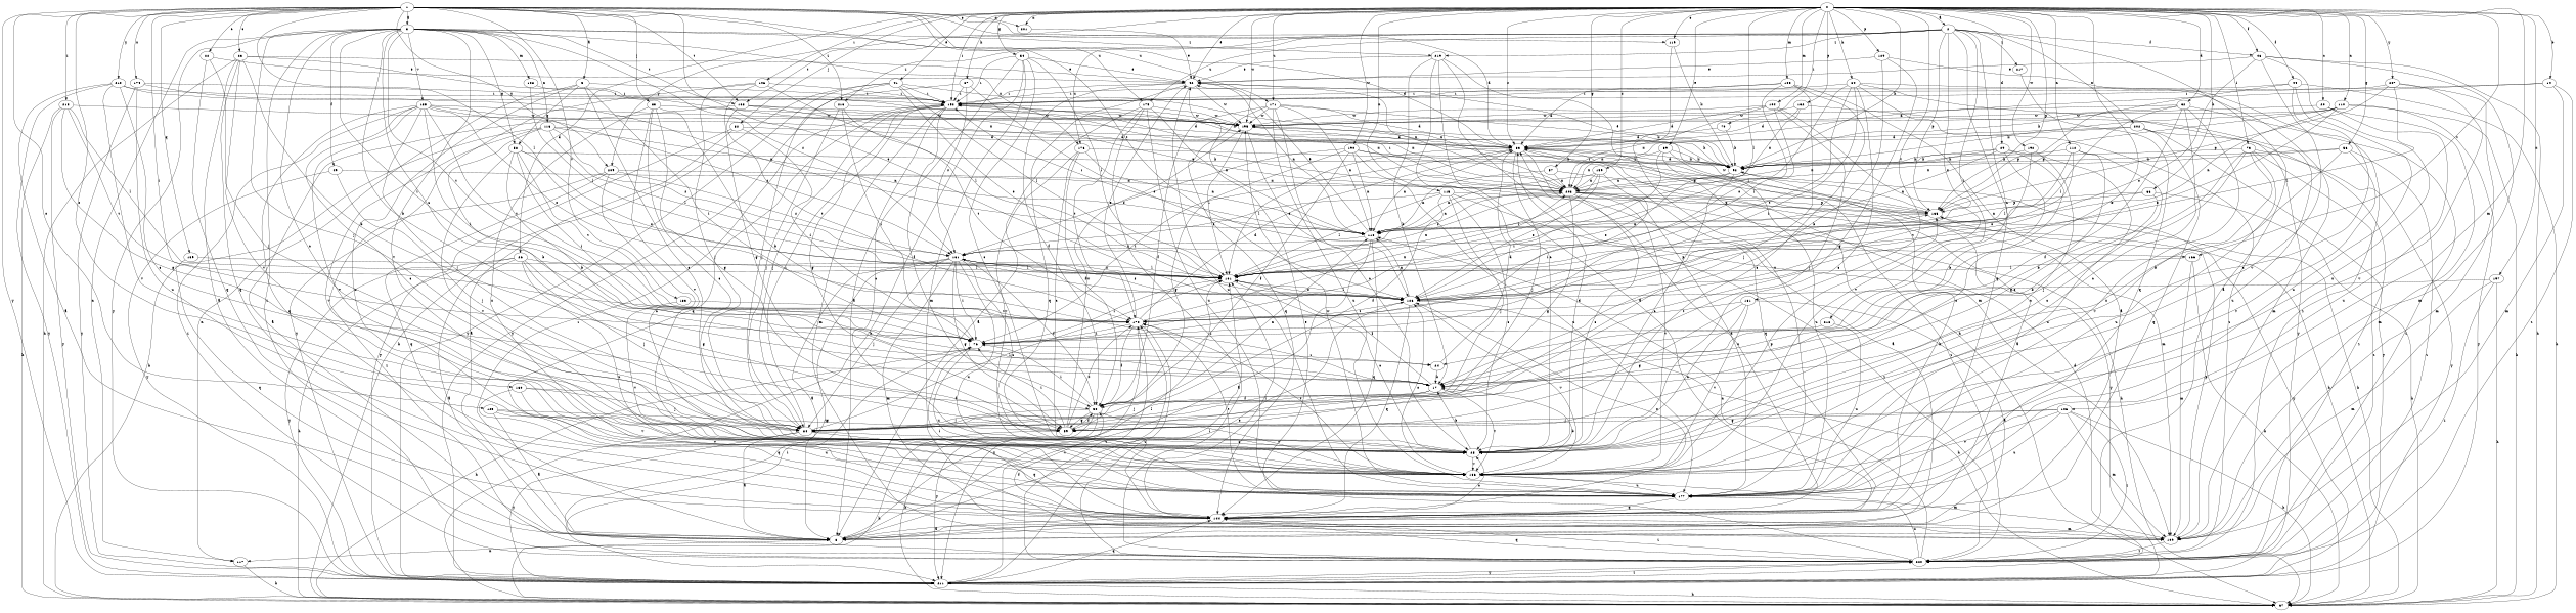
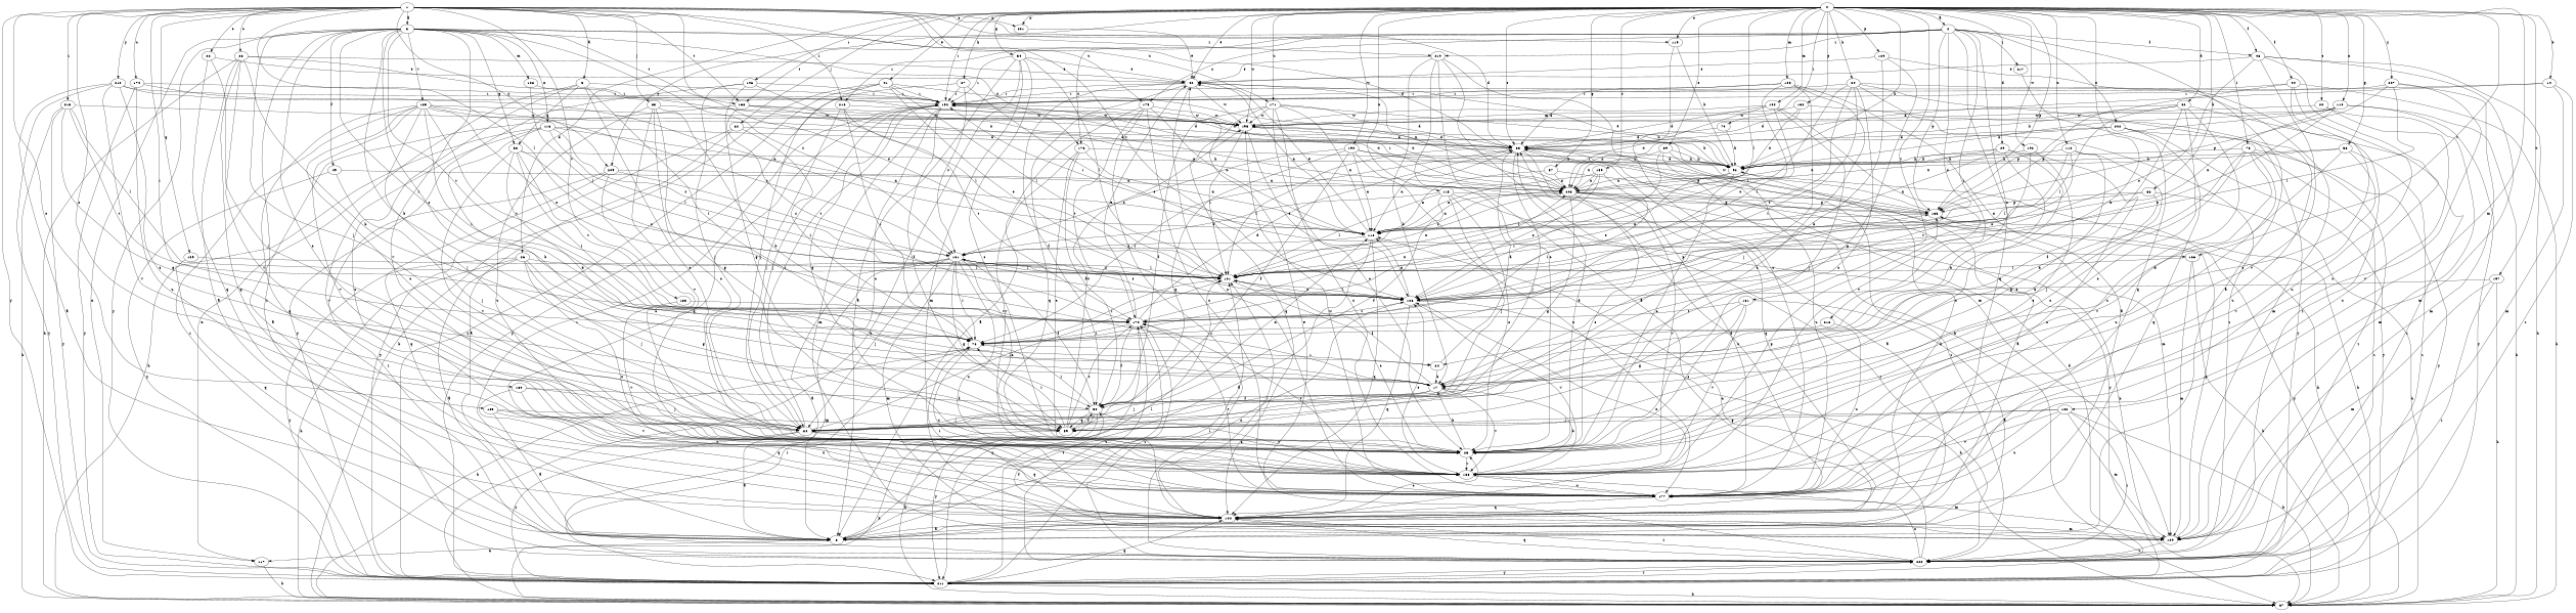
  strict digraph {
    0
    2
    14
    17
    20
    26
    29
    32
    33
    39
    41
    42
    44
    46
    54
    56
    57
    64
    66
    70
    73
    82
    87
    92
    101
    104
    105
    106
    110
    112
    115
    119
    129
    132
    135
    146
    152
    159
    166
    171
    181
    190
    192
    195
    197
    201
    207
    209
    126
    168
    175
    216
    8
    24
    144
    176
    202
    217
    218
    219
    220
    109
    84
    186
    50
    177
    211
    67
    59
    25
    203
    118
    76
    170
    161
    1
    3
    5
    22
    23
    83
    125
    139
    160
    174
    183
    210
    213
    49
    58
    108
    116
    117
    185
    0 -> 2 [label=a]
    0 -> 14 [label=b]
    0 -> 17 [label=b]
    0 -> 20 [label=c]
    0 -> 26 [label=d]
    0 -> 29 [label=d]
    0 -> 32 [label=d]
    0 -> 33 [label=s]
    0 -> 39 [label=e]
    0 -> 41 [label=e]
    0 -> 42 [label=e]
    0 -> 44 [label=f]
    0 -> 46 [label=f]
    0 -> 54 [label=g]
    0 -> 56 [label=g]
    0 -> 57 [label=g]
    0 -> 64 [label=h]
    0 -> 66 [label=h]
    0 -> 70 [label=i]
    0 -> 73 [label=i]
    0 -> 82 [label=j]
    0 -> 87 [label=k]
    0 -> 92 [label=k]
    0 -> 101 [label=l]
    0 -> 104 [label=m]
    0 -> 105 [label=m]
    0 -> 106 [label=m]
    0 -> 110 [label=n]
    0 -> 112 [label=n]
    0 -> 115 [label=n]
    0 -> 119 [label=o]
    0 -> 129 [label=p]
    0 -> 132 [label=p]
    0 -> 135 [label=p]
    0 -> 146 [label=r]
    0 -> 152 [label=r]
    0 -> 159 [label=s]
    0 -> 166 [label=t]
    0 -> 171 [label=u]
    0 -> 181 [label=v]
    0 -> 190 [label=w]
    0 -> 192 [label=w]
    0 -> 195 [label=w]
    0 -> 197 [label=x]
    0 -> 201 [label=x]
    0 -> 207 [label=y]
    0 -> 209 [label=y]
    2 -> 46 [label=f]
    2 -> 135 [label=p]
    2 -> 126 [label=o]
    2 -> 168 [label=t]
    2 -> 175 [label=u]
    2 -> 216 [label=z]
    2 -> 8 [label=a]
    2 -> 24 [label=c]
    2 -> 144 [label=q]
    2 -> 176 [label=u]
    2 -> 202 [label=x]
    2 -> 217 [label=z]
    2 -> 218 [label=z]
    2 -> 219 [label=z]
    14 -> 33 [label=d]
    14 -> 152 [label=r]
    14 -> 220 [label=z]
    14 -> 109 [label=m]
    17 -> 101 [label=l]
    17 -> 84 [label=j]
    17 -> 186 [label=v]
    17 -> 50 [label=f]
    20 -> 195 [label=w]
    20 -> 109 [label=m]
    20 -> 177 [label=u]
    26 -> 101 [label=l]
    26 -> 8 [label=a]
    26 -> 84 [label=j]
    26 -> 177 [label=u]
    26 -> 211 [label=y]
    26 -> 67 [label=h]
    26 -> 59 [label=g]
    29 -> 17 [label=b]
    29 -> 92 [label=k]
    29 -> 177 [label=u]
    29 -> 25 [label=c]
    29 -> 203 [label=x]
    29 -> 118 [label=n]
    32 -> 101 [label=l]
    32 -> 135 [label=p]
    32 -> 195 [label=w]
    32 -> 220 [label=z]
    32 -> 50 [label=f]
    32 -> 177 [label=u]
    32 -> 25 [label=c]
    33 -> 92 [label=k]
    33 -> 101 [label=l]
    33 -> 8 [label=a]
    33 -> 144 [label=q]
    33 -> 220 [label=z]
    33 -> 109 [label=m]
    33 -> 84 [label=j]
    33 -> 118 [label=n]
    33 -> 76 [label=i]
    39 -> 92 [label=k]
    39 -> 8 [label=a]
    39 -> 177 [label=u]
    39 -> 203 [label=x]
    39 -> 76 [label=i]
    41 -> 101 [label=l]
    41 -> 152 [label=r]
    41 -> 126 [label=o]
    41 -> 84 [label=j]
    41 -> 211 [label=y]
    41 -> 67 [label=h]
    41 -> 203 [label=x]
    42 -> 152 [label=r]
    42 -> 195 [label=w]
    42 -> 144 [label=q]
    42 -> 50 [label=f]
    42 -> 177 [label=u]
    42 -> 203 [label=x]
    42 -> 118 [label=n]
    44 -> 92 [label=k]
    44 -> 152 [label=r]
    44 -> 177 [label=u]
    44 -> 67 [label=h]
    44 -> 25 [label=c]
    46 -> 42 [label=e]
    46 -> 126 [label=o]
    46 -> 109 [label=m]
    46 -> 186 [label=v]
    46 -> 177 [label=u]
    46 -> 67 [label=h]
    54 -> 42 [label=e]
    54 -> 101 [label=l]
    54 -> 152 [label=r]
    54 -> 8 [label=a]
    54 -> 109 [label=m]
    54 -> 67 [label=h]
    54 -> 25 [label=c]
    56 -> 17 [label=b]
    56 -> 92 [label=k]
    56 -> 220 [label=z]
    56 -> 186 [label=v]
    56 -> 203 [label=x]
    57 -> 67 [label=h]
    57 -> 203 [label=x]
    57 -> 118 [label=n]
    64 -> 101 [label=l]
    64 -> 152 [label=r]
    64 -> 220 [label=z]
    64 -> 109 [label=m]
    64 -> 211 [label=y]
    64 -> 25 [label=c]
    64 -> 76 [label=i]
    64 -> 170 [label=t]
    66 -> 17 [label=b]
    66 -> 135 [label=p]
    66 -> 67 [label=h]
    66 -> 118 [label=n]
    70 -> 33 [label=d]
    70 -> 92 [label=k]
    73 -> 17 [label=b]
    73 -> 92 [label=k]
    73 -> 220 [label=z]
    73 -> 84 [label=j]
    73 -> 186 [label=v]
    73 -> 177 [label=u]
    73 -> 211 [label=y]
    82 -> 33 [label=d]
    82 -> 8 [label=a]
    82 -> 211 [label=y]
    82 -> 76 [label=i]
    87 -> 152 [label=r]
    87 -> 126 [label=o]
    87 -> 211 [label=y]
    87 -> 161 [label=s]
    92 -> 33 [label=d]
    92 -> 42 [label=e]
    92 -> 126 [label=o]
    92 -> 67 [label=h]
    92 -> 25 [label=c]
    92 -> 203 [label=x]
    101 -> 126 [label=o]
    101 -> 25 [label=c]
    101 -> 203 [label=x]
    101 -> 76 [label=i]
    101 -> 161 [label=s]
    104 -> 33 [label=d]
    104 -> 101 [label=l]
    104 -> 195 [label=w]
    104 -> 84 [label=j]
    104 -> 186 [label=v]
    104 -> 203 [label=x]
    105 -> 33 [label=d]
    105 -> 152 [label=r]
    105 -> 126 [label=o]
    105 -> 8 [label=a]
    105 -> 84 [label=j]
    105 -> 25 [label=c]
    106 -> 220 [label=z]
    106 -> 109 [label=m]
    106 -> 84 [label=j]
    106 -> 186 [label=v]
    106 -> 177 [label=u]
    106 -> 67 [label=h]
    106 -> 59 [label=g]
    110 -> 92 [label=k]
    110 -> 135 [label=p]
    110 -> 195 [label=w]
    110 -> 126 [label=o]
    110 -> 211 [label=y]
    110 -> 67 [label=h]
    110 -> 118 [label=n]
    112 -> 92 [label=k]
    112 -> 101 [label=l]
    112 -> 126 [label=o]
    112 -> 59 [label=g]
    112 -> 25 [label=c]
    115 -> 101 [label=l]
    115 -> 135 [label=p]
    115 -> 220 [label=z]
    115 -> 84 [label=j]
    115 -> 50 [label=f]
    115 -> 25 [label=c]
    115 -> 161 [label=s]
    119 -> 92 [label=k]
    119 -> 177 [label=u]
    129 -> 17 [label=b]
    129 -> 42 [label=e]
    129 -> 220 [label=z]
    129 -> 59 [label=g]
    132 -> 33 [label=d]
-   132 -> 195 [label=w]
+   132 -> 195 [label=m]
    132 -> 177 [label=u]
    132 -> 203 [label=x]
    135 -> 152 [label=r]
    135 -> 195 [label=w]
    135 -> 211 [label=y]
    135 -> 118 [label=n]
    146 -> 101 [label=l]
    146 -> 152 [label=r]
    146 -> 84 [label=j]
    146 -> 211 [label=y]
    146 -> 59 [label=g]
    152 -> 195 [label=w]
    152 -> 144 [label=q]
    152 -> 109 [label=m]
    152 -> 84 [label=j]
    152 -> 50 [label=f]
    152 -> 59 [label=g]
    152 -> 25 [label=c]
    152 -> 203 [label=x]
    159 -> 101 [label=l]
    159 -> 126 [label=o]
    159 -> 203 [label=x]
    159 -> 118 [label=n]
    159 -> 76 [label=i]
    166 -> 101 [label=l]
    166 -> 109 [label=m]
    166 -> 67 [label=h]
    171 -> 33 [label=d]
    171 -> 92 [label=k]
    171 -> 195 [label=w]
    171 -> 144 [label=q]
    171 -> 50 [label=f]
    171 -> 177 [label=u]
    171 -> 25 [label=c]
    171 -> 118 [label=n]
    181 -> 8 [label=a]
    181 -> 186 [label=v]
    181 -> 59 [label=g]
    181 -> 25 [label=c]
    181 -> 170 [label=t]
    190 -> 92 [label=k]
    190 -> 135 [label=p]
    190 -> 50 [label=f]
    190 -> 177 [label=u]
    190 -> 59 [label=g]
    190 -> 118 [label=n]
    190 -> 161 [label=s]
    192 -> 92 [label=k]
    192 -> 25 [label=c]
    192 -> 170 [label=t]
    195 -> 33 [label=d]
    195 -> 92 [label=k]
    195 -> 101 [label=l]
    195 -> 126 [label=o]
    197 -> 126 [label=o]
    197 -> 220 [label=z]
    197 -> 109 [label=m]
    197 -> 67 [label=h]
    201 -> 42 [label=e]
    207 -> 101 [label=l]
    207 -> 135 [label=p]
    207 -> 152 [label=r]
    207 -> 109 [label=m]
    207 -> 186 [label=v]
    209 -> 144 [label=q]
    209 -> 220 [label=z]
    209 -> 25 [label=c]
    209 -> 203 [label=x]
    209 -> 161 [label=s]
    126 -> 101 [label=l]
    126 -> 135 [label=p]
    126 -> 144 [label=q]
    126 -> 186 [label=v]
    126 -> 67 [label=h]
    126 -> 118 [label=n]
    126 -> 170 [label=t]
    126 -> 161 [label=s]
    168 -> 33 [label=d]
    168 -> 195 [label=w]
    168 -> 8 [label=a]
    168 -> 203 [label=x]
    168 -> 170 [label=t]
    175 -> 195 [label=w]
    175 -> 8 [label=a]
    175 -> 220 [label=z]
    175 -> 177 [label=u]
    175 -> 118 [label=n]
    175 -> 170 [label=t]
    216 -> 195 [label=w]
    216 -> 84 [label=j]
    216 -> 76 [label=i]
    216 -> 170 [label=t]
    8 -> 101 [label=l]
    8 -> 152 [label=r]
    8 -> 126 [label=o]
    8 -> 117 [label=n]
    24 -> 17 [label=b]
    24 -> 33 [label=d]
    144 -> 33 [label=d]
    144 -> 92 [label=k]
    144 -> 101 [label=l]
    144 -> 126 [label=o]
    144 -> 8 [label=a]
    144 -> 220 [label=z]
    144 -> 109 [label=m]
    144 -> 25 [label=c]
    144 -> 76 [label=i]
    176 -> 92 [label=k]
    176 -> 186 [label=v]
    176 -> 50 [label=f]
    176 -> 25 [label=c]
    176 -> 118 [label=n]
    202 -> 33 [label=d]
    202 -> 144 [label=q]
    202 -> 220 [label=z]
    202 -> 211 [label=y]
    202 -> 203 [label=x]
    217 -> 144 [label=q]
    218 -> 177 [label=u]
    218 -> 76 [label=i]
    219 -> 17 [label=b]
    219 -> 42 [label=e]
    219 -> 8 [label=a]
    219 -> 109 [label=m]
    219 -> 67 [label=h]
    219 -> 25 [label=c]
    220 -> 42 [label=e]
    220 -> 144 [label=q]
    220 -> 177 [label=u]
    220 -> 211 [label=y]
    220 -> 118 [label=n]
    220 -> 76 [label=i]
    220 -> 170 [label=t]
    109 -> 135 [label=p]
    109 -> 220 [label=z]
    109 -> 50 [label=f]
    84 -> 101 [label=l]
    84 -> 152 [label=r]
    84 -> 8 [label=a]
    84 -> 144 [label=q]
    84 -> 211 [label=y]
    84 -> 25 [label=c]
    186 -> 17 [label=b]
    186 -> 135 [label=p]
    186 -> 126 [label=o]
    186 -> 109 [label=m]
    186 -> 177 [label=u]
    186 -> 170 [label=t]
    50 -> 84 [label=j]
    50 -> 186 [label=v]
    50 -> 211 [label=y]
    50 -> 67 [label=h]
    50 -> 59 [label=g]
    50 -> 118 [label=n]
    50 -> 76 [label=i]
    177 -> 195 [label=w]
    177 -> 144 [label=q]
    177 -> 170 [label=t]
    211 -> 33 [label=d]
    211 -> 101 [label=l]
    211 -> 144 [label=q]
    211 -> 220 [label=z]
    211 -> 67 [label=h]
    211 -> 170 [label=t]
    59 -> 195 [label=w]
    59 -> 50 [label=f]
    59 -> 67 [label=h]
    59 -> 76 [label=i]
    59 -> 170 [label=t]
    25 -> 17 [label=b]
    25 -> 33 [label=d]
    25 -> 186 [label=v]
    203 -> 135 [label=p]
    203 -> 152 [label=r]
    203 -> 186 [label=v]
    203 -> 177 [label=u]
    203 -> 211 [label=y]
    203 -> 67 [label=h]
    203 -> 59 [label=g]
    203 -> 25 [label=c]
    203 -> 118 [label=n]
    203 -> 161 [label=s]
    118 -> 42 [label=e]
    118 -> 152 [label=r]
    118 -> 8 [label=a]
    118 -> 144 [label=q]
    118 -> 161 [label=s]
    76 -> 24 [label=r]
    76 -> 177 [label=u]
    76 -> 67 [label=h]
    170 -> 33 [label=d]
    170 -> 42 [label=e]
    170 -> 220 [label=z]
    170 -> 50 [label=f]
    170 -> 211 [label=y]
    170 -> 203 [label=x]
    170 -> 76 [label=i]
    161 -> 101 [label=l]
    161 -> 8 [label=a]
    161 -> 109 [label=m]
    161 -> 84 [label=j]
    161 -> 50 [label=f]
    161 -> 177 [label=u]
    161 -> 211 [label=y]
    161 -> 59 [label=g]
    161 -> 25 [label=c]
    161 -> 76 [label=i]
    1 -> 33 [label=d]
    1 -> 101 [label=l]
    1 -> 119 [label=o]
    1 -> 166 [label=t]
    1 -> 171 [label=u]
    1 -> 201 [label=x]
    1 -> 209 [label=y]
    1 -> 126 [label=o]
    1 -> 168 [label=t]
    1 -> 175 [label=u]
    1 -> 216 [label=z]
    1 -> 211 [label=y]
    1 -> 76 [label=i]
    1 -> 3 [label=a]
    1 -> 5 [label=a]
    1 -> 22 [label=c]
    1 -> 23 [label=c]
    1 -> 83 [label=j]
    1 -> 125 [label=o]
    1 -> 139 [label=q]
    1 -> 160 [label=s]
    1 -> 174 [label=u]
    1 -> 183 [label=v]
    1 -> 210 [label=y]
    1 -> 213 [label=z]
    3 -> 17 [label=b]
    3 -> 33 [label=d]
    3 -> 168 [label=t]
    3 -> 24 [label=c]
    3 -> 176 [label=u]
    3 -> 219 [label=z]
    3 -> 220 [label=z]
    3 -> 84 [label=j]
    3 -> 186 [label=v]
    3 -> 211 [label=y]
    3 -> 25 [label=c]
    3 -> 76 [label=i]
    3 -> 170 [label=t]
    3 -> 161 [label=s]
    3 -> 49 [label=f]
    3 -> 58 [label=g]
    3 -> 108 [label=m]
    3 -> 116 [label=n]
    3 -> 117 [label=n]
    3 -> 185 [label=v]
    5 -> 152 [label=r]
    5 -> 177 [label=u]
    5 -> 25 [label=c]
    5 -> 76 [label=i]
    5 -> 58 [label=g]
    5 -> 117 [label=n]
    22 -> 42 [label=e]
    22 -> 144 [label=q]
    22 -> 84 [label=j]
    23 -> 17 [label=b]
    23 -> 42 [label=e]
    23 -> 8 [label=a]
    23 -> 144 [label=q]
    23 -> 186 [label=v]
    23 -> 67 [label=h]
    23 -> 203 [label=x]
    83 -> 17 [label=b]
    83 -> 195 [label=w]
    83 -> 186 [label=v]
    83 -> 177 [label=u]
    83 -> 59 [label=g]
    83 -> 25 [label=c]
    125 -> 8 [label=a]
    125 -> 186 [label=v]
    125 -> 177 [label=u]
    125 -> 59 [label=g]
    139 -> 101 [label=l]
    139 -> 144 [label=q]
    160 -> 144 [label=q]
    160 -> 84 [label=j]
    160 -> 186 [label=v]
    160 -> 50 [label=f]
    174 -> 92 [label=k]
    174 -> 152 [label=r]
    174 -> 177 [label=u]
    174 -> 211 [label=y]
    183 -> 186 [label=v]
    183 -> 170 [label=t]
    210 -> 152 [label=r]
    210 -> 8 [label=a]
    210 -> 186 [label=v]
    210 -> 211 [label=y]
    210 -> 25 [label=c]
    210 -> 118 [label=n]
    213 -> 101 [label=l]
    213 -> 195 [label=w]
    213 -> 211 [label=y]
    213 -> 67 [label=h]
    213 -> 59 [label=g]
    213 -> 170 [label=t]
    49 -> 84 [label=j]
    49 -> 211 [label=y]
    49 -> 203 [label=x]
    58 -> 17 [label=b]
    58 -> 92 [label=k]
    58 -> 126 [label=o]
    58 -> 186 [label=v]
    58 -> 76 [label=i]
    58 -> 170 [label=t]
    108 -> 101 [label=l]
    108 -> 152 [label=r]
    116 -> 17 [label=b]
    116 -> 33 [label=d]
    116 -> 101 [label=l]
    116 -> 186 [label=v]
    116 -> 67 [label=h]
    116 -> 118 [label=n]
    116 -> 161 [label=s]
    117 -> 67 [label=h]
    185 -> 135 [label=p]
    185 -> 195 [label=w]
    185 -> 126 [label=o]
    185 -> 144 [label=q]
    185 -> 220 [label=z]
    185 -> 84 [label=j]
    185 -> 186 [label=v]
    185 -> 25 [label=c]
    185 -> 76 [label=i]
    185 -> 170 [label=t]
    185 -> 161 [label=s]
  }
